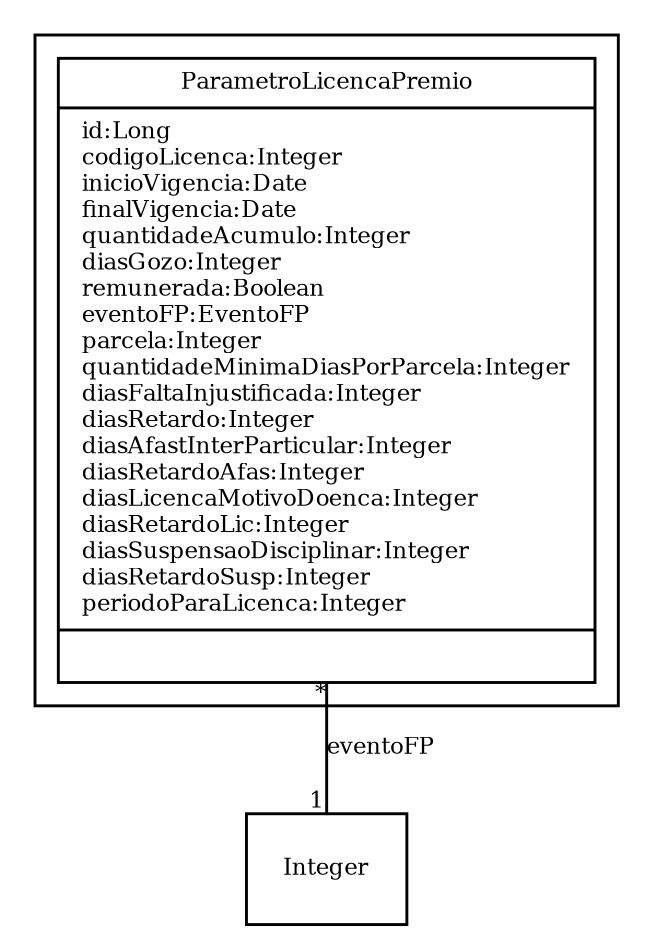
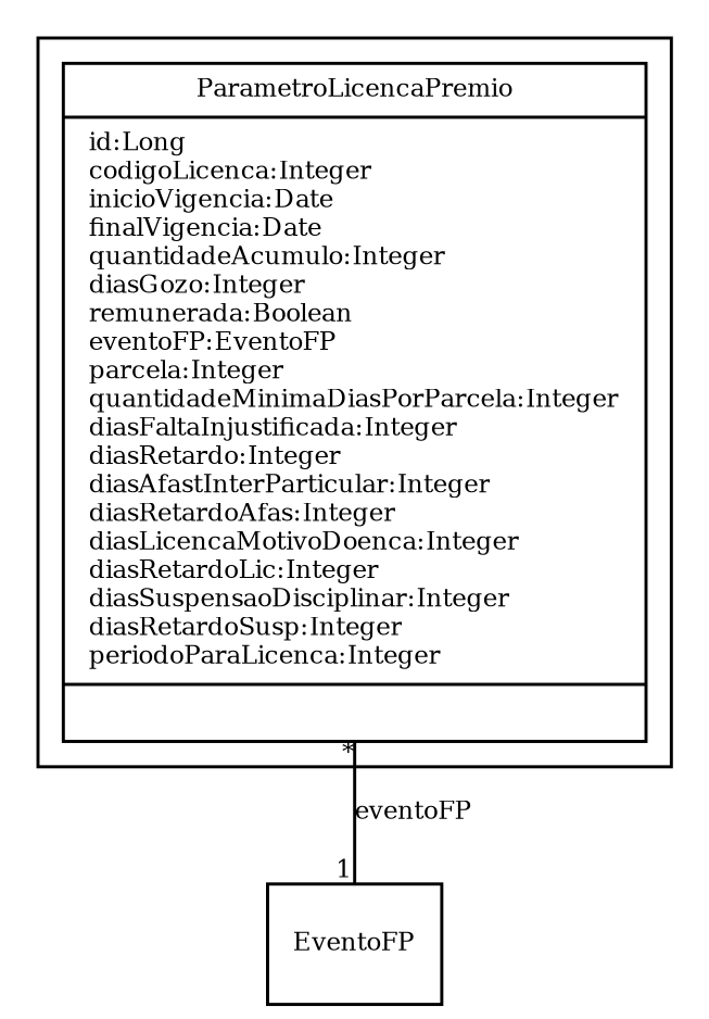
  digraph {
    fontname="Times-Roman"
    fontsize=8
    node [fontname="Times-Roman" fontsize=8 shape=record]
    n1 [label="{ParametroLicencaPremio|id:Long\lcodigoLicenca:Integer\linicioVigencia:Date\lfinalVigencia:Date\lquantidadeAcumulo:Integer\ldiasGozo:Integer\lremunerada:Boolean\leventoFP:EventoFP\lparcela:Integer\lquantidadeMinimaDiasPorParcela:Integer\ldiasFaltaInjustificada:Integer\ldiasRetardo:Integer\ldiasAfastInterParticular:Integer\ldiasRetardoAfas:Integer\ldiasLicencaMotivoDoenca:Integer\ldiasRetardoLic:Integer\ldiasSuspensaoDisciplinar:Integer\ldiasRetardoSusp:Integer\lperiodoParaLicenca:Integer\l|\l}"]
-   EventoFP [label=Integer]
+   EventoFP
    subgraph cluster_1 {
      n1
    }
    n1 -> EventoFP [arrowhead=none fontname="Times-Roman" fontsize=8 headlabel=1 label=eventoFP taillabel="*"]
  }
